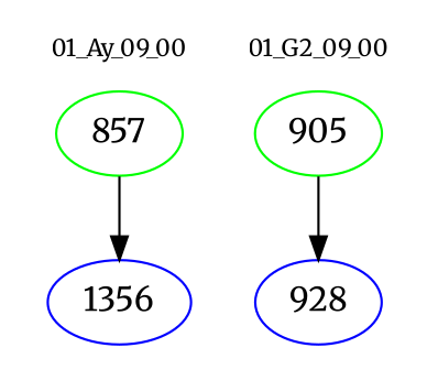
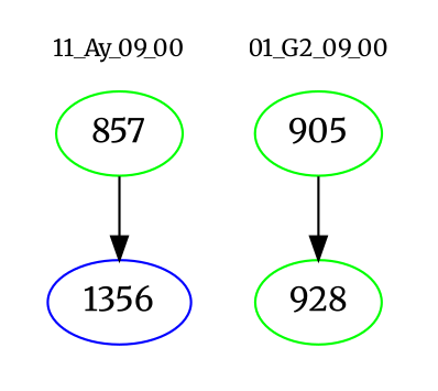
  digraph {
    fontname=Merriweather
    node [color=green fontname=Merriweather]
    edge [color=black fontname=Merriweather]
    n1 [label=857]
    n2 [color=blue label=1356]
    n3 [label=905]
-   n4 [color=blue label=928]
+   n4 [label=928]
    subgraph cluster_1 {
      color=white
      fontsize=10
-     label="01_Ay_09_00"
+     label="11_Ay_09_00"
      n1
      n2
    }
    subgraph cluster_2 {
      color=white
      fontsize=10
      label="01_G2_09_00"
      n3
      n4
    }
    n1 -> n2
    n3 -> n4
  }
